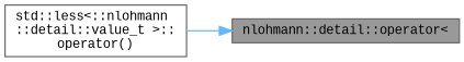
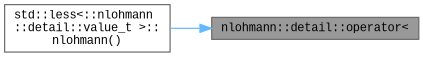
  digraph {
    rankdir=RL
    fontname="Liberation Mono"
    node [fontname="Liberation Mono" fontsize=10 shape=box style=filled]
    n1 [color=gray40 fillcolor=grey60 fontcolor=black height=0.2 label="nlohmann::detail::operator\<" width=0.4]
-   n2 [color=grey40 fillcolor=white height=0.2 label="std::less\<::nlohmann\l::detail::value_t \>::\loperator()" width=0.4]
+   n2 [color=grey40 fillcolor=white height=0.2 label="std::less\<::nlohmann\l::detail::value_t \>::\lnlohmann()" width=0.4]
    n1 -> n2 [color=steelblue1 dir=back fontname="Liberation Mono" fontsize=10 labelfontname=Helvetica labelfontsize=10 style=solid]
  }
